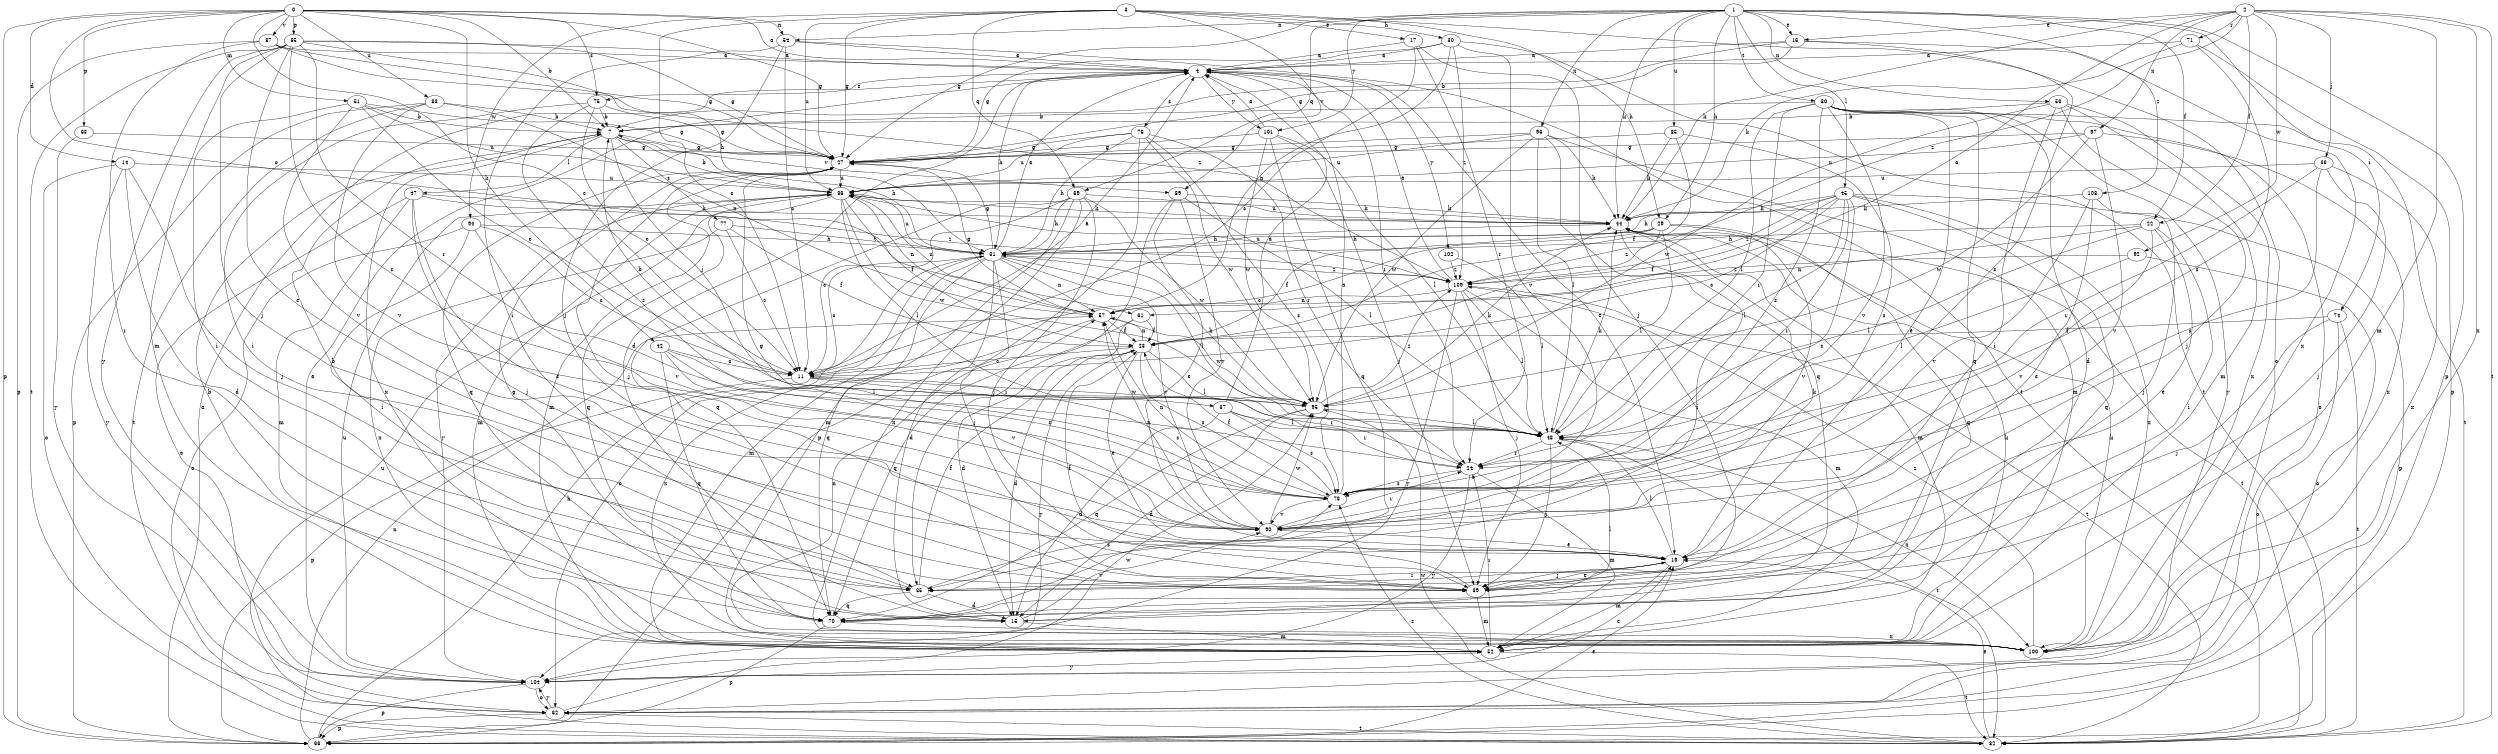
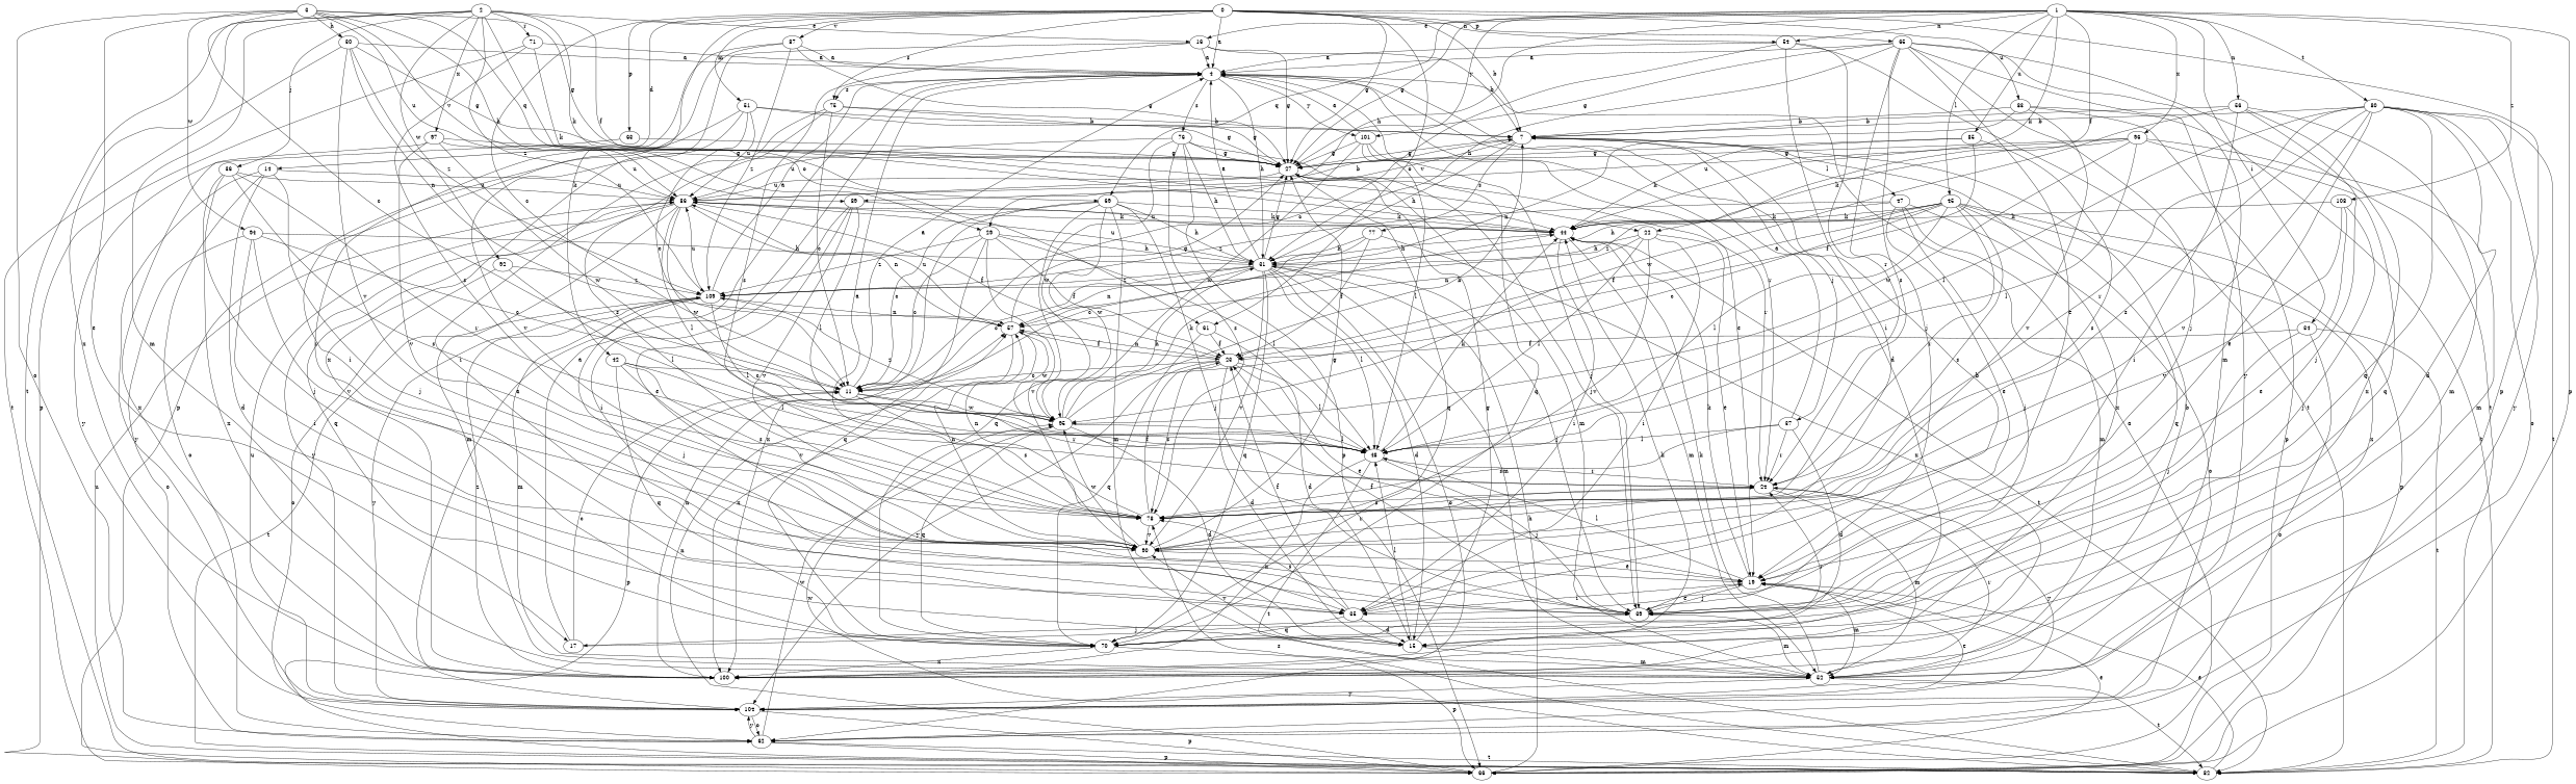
  strict digraph {
    0
    4
    7
    11
    14
    27
    42
    51
    54
    61
    63
    65
    66
    75
    83
    87
    101
    15
    19
    31
    n21 [label=24]
    76
-   102
    100
    89
    37
    47
    77
    78
    95
    62
    86
    39
    104
    52
    70
    48
    90
    35
    82
    23
    57
    109
    1
    16
    22
    29
-   34 [label=74]
+   34
    44
    45
    56
    69
    80
    85
    96
    108
    2
    36
    71
    92
    97
    3
    17
    30
    94
    0 -> 4 [label=a]
    0 -> 7 [label=b]
    0 -> 11 [label=c]
    0 -> 14 [label=d]
    0 -> 27 [label=g]
    0 -> 42 [label=k]
    0 -> 51 [label=m]
    0 -> 54 [label=n]
    0 -> 61 [label=o]
    0 -> 63 [label=p]
    0 -> 65 [label=p]
    0 -> 66 [label=p]
    0 -> 75 [label=s]
    0 -> 83 [label=u]
    0 -> 87 [label=v]
    4 -> 75 [label=s]
    4 -> 101 [label=y]
    4 -> 15 [label=d]
    4 -> 19 [label=e]
    4 -> 31 [label=h]
    4 -> n21 [label=r]
    4 -> 76 [label=s]
-   4 -> 102 [label=y]
    7 -> 27 [label=g]
    7 -> 31 [label=h]
    7 -> 100 [label=x]
    7 -> 89 [label=v]
    7 -> 37 [label=j]
    7 -> 47 [label=l]
    7 -> 77 [label=s]
    11 -> 4 [label=a]
    11 -> 66 [label=p]
    11 -> n21 [label=r]
    11 -> 78 [label=s]
    11 -> 95 [label=w]
    14 -> 15 [label=d]
    14 -> 62 [label=o]
    14 -> 86 [label=u]
    14 -> 39 [label=j]
    14 -> 104 [label=y]
    27 -> 86 [label=u]
    27 -> 39 [label=j]
    27 -> 52 [label=m]
    27 -> 70 [label=q]
    42 -> 11 [label=c]
    42 -> 78 [label=s]
    42 -> 70 [label=q]
    42 -> 48 [label=l]
    42 -> 90 [label=v]
    51 -> 7 [label=b]
    51 -> 11 [label=c]
    51 -> 27 [label=g]
    51 -> 86 [label=u]
    51 -> 90 [label=v]
    51 -> 35 [label=i]
    54 -> 4 [label=a]
    54 -> 11 [label=c]
    54 -> 39 [label=j]
    54 -> 35 [label=i]
    54 -> 82 [label=t]
    61 -> 15 [label=d]
    61 -> 70 [label=q]
    61 -> 23 [label=f]
    63 -> 27 [label=g]
    63 -> 104 [label=y]
    65 -> 4 [label=a]
    65 -> 27 [label=g]
    65 -> 19 [label=e]
    65 -> 31 [label=h]
    65 -> n21 [label=r]
    65 -> 78 [label=s]
    65 -> 39 [label=j]
    65 -> 104 [label=y]
    65 -> 52 [label=m]
    65 -> 82 [label=t]
    66 -> 4 [label=a]
    66 -> 19 [label=e]
    66 -> 31 [label=h]
    66 -> 57 [label=n]
    75 -> 7 [label=b]
    75 -> 11 [label=c]
    75 -> 27 [label=g]
    75 -> 78 [label=s]
    75 -> 35 [label=i]
    83 -> 7 [label=b]
    83 -> 66 [label=p]
    83 -> 90 [label=v]
    83 -> 82 [label=t]
    83 -> 57 [label=n]
    87 -> 4 [label=a]
    87 -> 27 [label=g]
    87 -> 66 [label=p]
    87 -> 70 [label=r]
    87 -> 109 [label=z]
    101 -> 4 [label=a]
    101 -> 27 [label=g]
    101 -> 95 [label=w]
    101 -> 39 [label=j]
    101 -> 70 [label=q]
    101 -> 48 [label=l]
    15 -> 27 [label=g]
    15 -> 52 [label=m]
    15 -> 48 [label=l]
    15 -> 90 [label=v]
    19 -> 39 [label=j]
    19 -> 52 [label=m]
    19 -> 48 [label=l]
    19 -> 35 [label=i]
    19 -> 44 [label=k]
    31 -> 4 [label=a]
    31 -> 11 [label=c]
    31 -> 27 [label=g]
    31 -> 15 [label=d]
    31 -> 62 [label=o]
    31 -> 86 [label=u]
    31 -> 39 [label=j]
    31 -> 52 [label=m]
    31 -> 70 [label=q]
    31 -> 48 [label=l]
    31 -> 90 [label=v]
    31 -> 57 [label=n]
    31 -> 109 [label=z]
    n21 -> 78 [label=s]
    n21 -> 104 [label=y]
    n21 -> 52 [label=m]
    76 -> 27 [label=g]
    76 -> 66 [label=p]
    76 -> 31 [label=h]
    76 -> n21 [label=r]
    76 -> 78 [label=s]
    76 -> 95 [label=w]
    76 -> 86 [label=u]
-   102 -> 48 [label=l]
-   102 -> 109 [label=z]
    100 -> 57 [label=n]
    100 -> 109 [label=z]
    100 -> 44 [label=k]
    89 -> 19 [label=e]
    89 -> 48 [label=l]
    89 -> 90 [label=v]
    89 -> 35 [label=i]
    89 -> 44 [label=k]
    37 -> 4 [label=a]
    37 -> 15 [label=d]
    37 -> n21 [label=r]
    37 -> 78 [label=s]
    37 -> 48 [label=l]
    47 -> 19 [label=e]
    47 -> 62 [label=o]
    47 -> 39 [label=j]
    47 -> 52 [label=m]
    47 -> 109 [label=z]
    47 -> 44 [label=k]
    77 -> 11 [label=c]
-   77 -> 31 [label=t]
+   77 -> 31 [label=h]
    77 -> 100 [label=x]
    77 -> 23 [label=f]
    78 -> 4 [label=a]
    78 -> 90 [label=v]
    78 -> 23 [label=f]
    78 -> 57 [label=n]
    95 -> 7 [label=b]
    95 -> 15 [label=d]
    95 -> 31 [label=h]
    95 -> 70 [label=q]
    95 -> 48 [label=l]
    95 -> 109 [label=z]
    95 -> 44 [label=k]
    62 -> 66 [label=p]
    62 -> 95 [label=w]
    62 -> 104 [label=y]
    62 -> 82 [label=t]
    86 -> 7 [label=b]
    86 -> 95 [label=w]
    86 -> 104 [label=y]
    86 -> 52 [label=m]
    86 -> 70 [label=q]
    86 -> 48 [label=l]
    86 -> 23 [label=f]
    86 -> 57 [label=n]
    86 -> 44 [label=k]
    39 -> 19 [label=e]
    39 -> 52 [label=m]
    39 -> 23 [label=f]
    104 -> 4 [label=a]
    104 -> 66 [label=p]
    104 -> 19 [label=e]
    104 -> 62 [label=o]
    104 -> 86 [label=u]
    52 -> 7 [label=b]
    52 -> n21 [label=r]
    52 -> 104 [label=y]
    52 -> 82 [label=t]
    52 -> 44 [label=k]
    70 -> 66 [label=p]
    70 -> 100 [label=x]
    48 -> n21 [label=r]
    48 -> 100 [label=x]
    48 -> 39 [label=j]
    48 -> 82 [label=t]
    48 -> 44 [label=k]
    90 -> 27 [label=g]
    90 -> 19 [label=e]
    90 -> n21 [label=r]
    90 -> 95 [label=w]
    90 -> 57 [label=n]
    35 -> 7 [label=b]
    35 -> 15 [label=d]
    35 -> 78 [label=s]
    35 -> 70 [label=q]
    35 -> 23 [label=f]
    82 -> 19 [label=e]
    82 -> 78 [label=s]
    82 -> 95 [label=w]
    82 -> 86 [label=u]
    23 -> 11 [label=c]
    23 -> 15 [label=d]
    23 -> 19 [label=e]
    23 -> 78 [label=s]
    23 -> 104 [label=y]
    23 -> 48 [label=l]
    23 -> 57 [label=n]
    57 -> 27 [label=g]
    57 -> 100 [label=x]
    57 -> 95 [label=w]
    57 -> 86 [label=u]
    57 -> 23 [label=f]
    109 -> 4 [label=a]
    109 -> 86 [label=u]
    109 -> 39 [label=j]
    109 -> 104 [label=y]
    109 -> 52 [label=m]
    109 -> 48 [label=l]
    109 -> 82 [label=t]
    109 -> 57 [label=n]
    1 -> 27 [label=g]
    1 -> 54 [label=n]
    1 -> 66 [label=p]
    1 -> 101 [label=y]
    1 -> 16 [label=e]
    1 -> 22 [label=f]
    1 -> 29 [label=h]
    1 -> 34 [label=i]
    1 -> 44 [label=k]
    1 -> 45 [label=l]
    1 -> 56 [label=n]
    1 -> 69 [label=q]
    1 -> 80 [label=t]
    1 -> 85 [label=u]
    1 -> 96 [label=x]
    1 -> 108 [label=z]
    16 -> 4 [label=a]
    16 -> 7 [label=b]
    16 -> 27 [label=g]
    16 -> 100 [label=x]
    16 -> 78 [label=s]
    22 -> 19 [label=e]
    22 -> 31 [label=h]
    22 -> 48 [label=l]
    22 -> 90 [label=v]
    22 -> 35 [label=i]
    22 -> 57 [label=n]
    29 -> 11 [label=c]
    29 -> 31 [label=h]
    29 -> 70 [label=q]
    29 -> 48 [label=l]
    29 -> 90 [label=v]
    29 -> 23 [label=f]
    29 -> 109 [label=z]
    34 -> 62 [label=o]
    34 -> 39 [label=j]
    34 -> 82 [label=t]
    34 -> 23 [label=f]
    44 -> 31 [label=h]
    44 -> 86 [label=u]
    44 -> 52 [label=m]
    44 -> 35 [label=i]
    44 -> 82 [label=t]
    45 -> 11 [label=c]
    45 -> 66 [label=p]
    45 -> 31 [label=h]
    45 -> n21 [label=r]
    45 -> 100 [label=x]
    45 -> 78 [label=s]
    45 -> 70 [label=q]
    45 -> 48 [label=l]
    45 -> 23 [label=f]
    45 -> 109 [label=z]
    45 -> 44 [label=k]
    56 -> 7 [label=b]
    56 -> 100 [label=x]
    56 -> 95 [label=w]
    56 -> 39 [label=j]
    56 -> 52 [label=m]
    56 -> 35 [label=i]
    69 -> 11 [label=c]
    69 -> 31 [label=h]
    69 -> 100 [label=x]
    69 -> 95 [label=w]
    69 -> 39 [label=j]
    69 -> 52 [label=m]
    69 -> 70 [label=q]
    69 -> 44 [label=k]
    80 -> 7 [label=b]
    80 -> 15 [label=d]
    80 -> 19 [label=e]
    80 -> n21 [label=r]
    80 -> 78 [label=s]
    80 -> 62 [label=o]
    80 -> 104 [label=y]
    80 -> 70 [label=q]
    80 -> 48 [label=l]
    80 -> 90 [label=v]
    80 -> 82 [label=t]
    85 -> 27 [label=g]
    85 -> 78 [label=s]
    85 -> 23 [label=f]
    85 -> 44 [label=k]
    96 -> 27 [label=g]
    96 -> 95 [label=w]
    96 -> 86 [label=u]
    96 -> 52 [label=m]
    96 -> 70 [label=q]
    96 -> 48 [label=l]
    96 -> 44 [label=k]
    108 -> 19 [label=e]
    108 -> 39 [label=j]
    108 -> 90 [label=v]
    108 -> 44 [label=k]
    2 -> 61 [label=o]
    2 -> 100 [label=x]
    2 -> 52 [label=m]
    2 -> 82 [label=t]
    2 -> 109 [label=z]
    2 -> 16 [label=e]
    2 -> 22 [label=f]
    2 -> 44 [label=k]
    2 -> 36 [label=j]
    2 -> 71 [label=r]
    2 -> 92 [label=w]
    2 -> 97 [label=x]
    36 -> n21 [label=r]
    36 -> 100 [label=x]
    36 -> 78 [label=s]
    36 -> 86 [label=u]
    36 -> 39 [label=j]
    71 -> 4 [label=a]
    71 -> 66 [label=p]
    71 -> 78 [label=s]
    71 -> 44 [label=k]
    92 -> 62 [label=o]
    92 -> 48 [label=l]
    92 -> 109 [label=z]
    97 -> 27 [label=g]
    97 -> 100 [label=x]
    97 -> 95 [label=w]
    97 -> 86 [label=u]
    97 -> 90 [label=v]
    3 -> 11 [label=c]
    3 -> 27 [label=g]
    3 -> 89 [label=v]
    3 -> 62 [label=o]
    3 -> 86 [label=u]
    3 -> 29 [label=h]
    3 -> 69 [label=q]
    3 -> 17 [label=e]
    3 -> 30 [label=h]
    3 -> 94 [label=w]
    17 -> 4 [label=a]
    17 -> 11 [label=c]
    17 -> n21 [label=r]
-   17 -> 39 [label=j]
+   39 -> 17 [label=j]
    30 -> 4 [label=a]
    30 -> 27 [label=g]
    30 -> 90 [label=v]
    30 -> 82 [label=t]
    30 -> 57 [label=n]
    30 -> 109 [label=z]
    94 -> 11 [label=c]
    94 -> 31 [label=h]
    94 -> 62 [label=o]
    94 -> 90 [label=v]
    94 -> 35 [label=i]
  }
